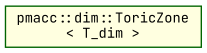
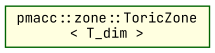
  digraph {
    rankdir=LR
    fontname="JetBrains Mono"
-   n1 [color=darkgreen fillcolor=lightyellow fontname="JetBrains Mono" fontsize=10 height=0.2 label="pmacc::dim::ToricZone\l\< T_dim \>" shape=record style=filled width=0.4]
+   n1 [color=darkgreen fillcolor=lightyellow fontname="JetBrains Mono" fontsize=10 height=0.2 label="pmacc::zone::ToricZone\l\< T_dim \>" shape=record style=filled width=0.4]
  }
